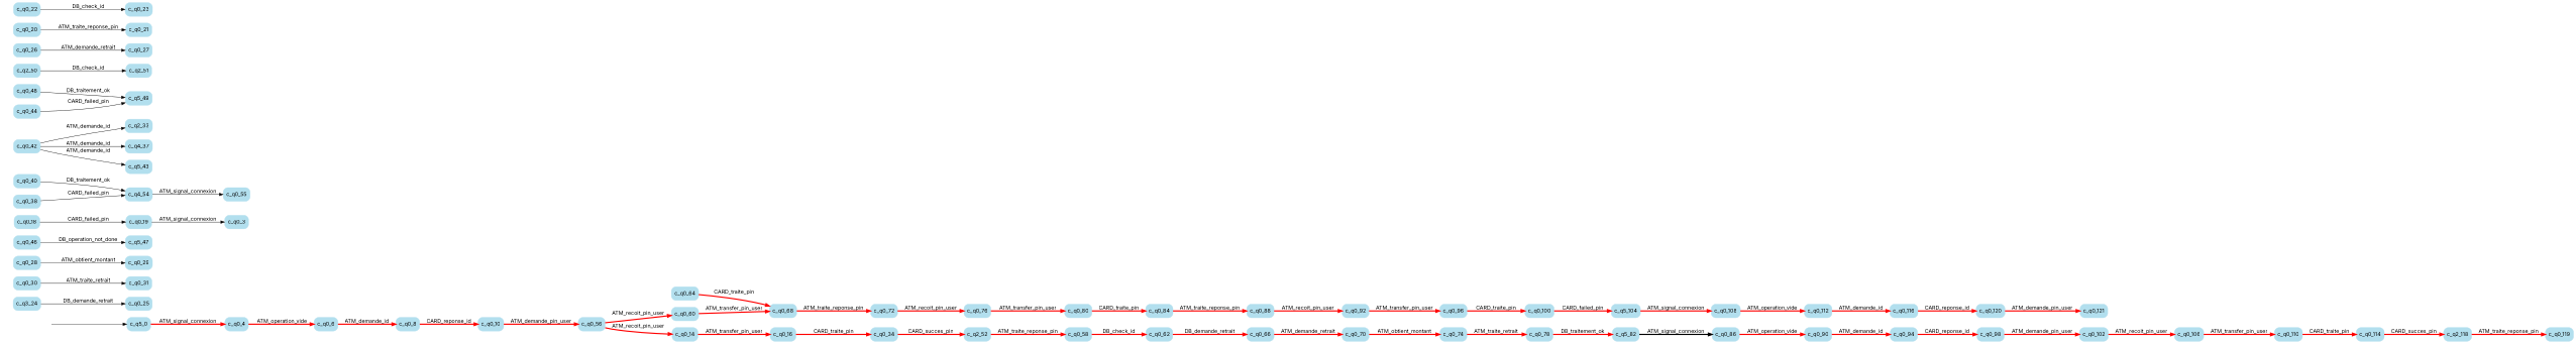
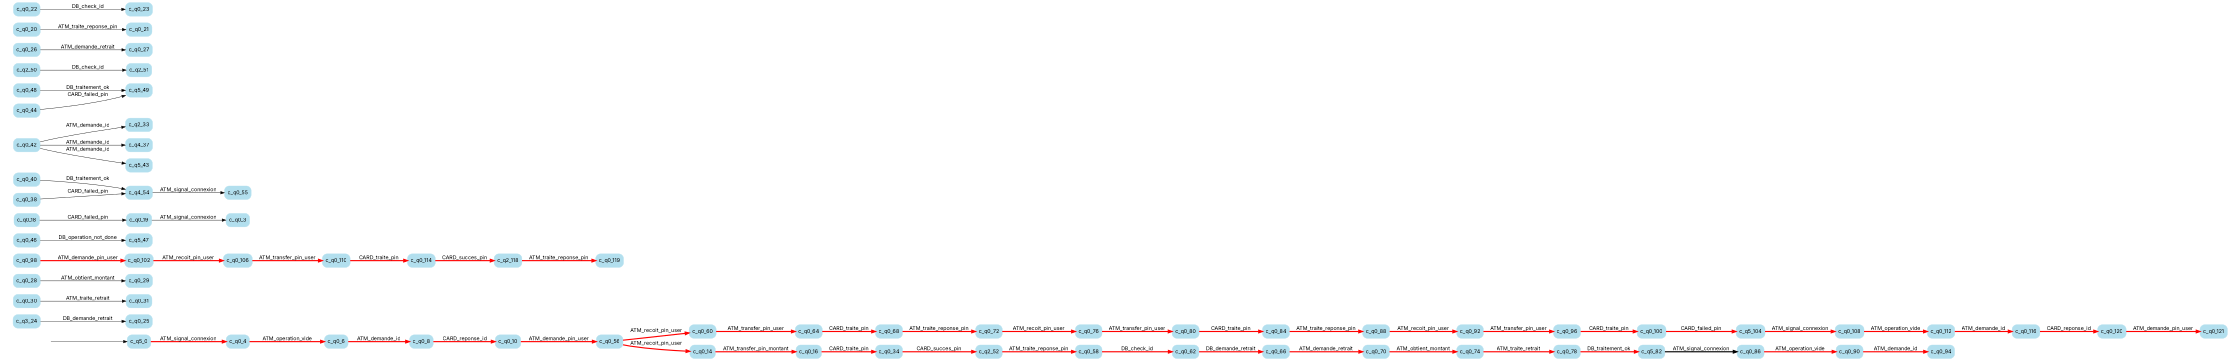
  digraph {
    fontname=Inter
    rankdir=LR
    node [fontname=Inter style="rounded, filled" color=lightblue2 shape=box]
    edge [fontname=Inter color=red penwidth=3]
    start_c_q5_0 [style=invisible color="" shape=""]
    n2 [label=c_q5_0]
    n3 [label=c_q0_4]
    n4 [label=c_q3_24]
    n5 [label=c_q0_25]
    n6 [label=c_q0_86]
    n7 [label=c_q0_90]
    n8 [label=c_q0_94]
    n9 [label=c_q0_30]
    n10 [label=c_q0_31]
    n11 [label=c_q0_62]
    n12 [label=c_q0_66]
    n13 [label=c_q0_70]
    n14 [label=c_q0_72]
    n15 [label=c_q0_76]
    n16 [label=c_q0_80]
    n17 [label=c_q0_29]
    n18 [label=c_q0_116]
    n19 [label=c_q0_120]
    n20 [label=c_q0_121]
    n21 [label=c_q0_110]
    n22 [label=c_q0_114]
    n23 [label=c_q2_118]
    n24 [label=c_q0_10]
    n25 [label=c_q0_56]
    n26 [label=c_q0_60]
    n27 [label=c_q0_14]
    n28 [label=c_q0_84]
    n29 [label=c_q0_8]
    n30 [label=c_q0_46]
    n31 [label=c_q5_47]
    n32 [label=c_q0_3]
    n33 [label=c_q4_54]
    n34 [label=c_q0_55]
    n35 [label=c_q0_74]
    n36 [label=c_q0_78]
    n37 [label=c_q2_33]
    n38 [label=c_q0_48]
    n39 [label=c_q5_49]
    n40 [label=c_q2_51]
    n41 [label=c_q0_96]
    n42 [label=c_q0_100]
    n43 [label=c_q5_104]
    n44 [label=c_q0_28]
    n45 [label=c_q0_88]
    n46 [label=c_q0_44]
    n47 [label=c_q0_42]
    n48 [label=c_q4_37]
    n49 [label=c_q5_43]
    n50 [label=c_q0_106]
    n51 [label=c_q0_64]
    n52 [label=c_q0_16]
    n53 [label=c_q0_92]
    n54 [label=c_q0_108]
    n55 [label=c_q0_19]
    n56 [label=c_q0_68]
    n57 [label=c_q0_34]
    n58 [label=c_q2_52]
    n59 [label=c_q0_119]
    n60 [label=c_q0_98]
    n61 [label=c_q0_102]
    n62 [label=c_q2_50]
    n63 [label=c_q0_6]
    n64 [label=c_q0_40]
    n65 [label=c_q0_27]
    n66 [label=c_q0_112]
    n67 [label=c_q0_20]
    n68 [label=c_q0_21]
    n69 [label=c_q0_18]
    n70 [label=c_q0_58]
    n71 [label=c_q5_82]
    n72 [label=c_q0_22]
    n73 [label=c_q0_23]
    n74 [label=c_q0_26]
    n75 [label=c_q0_38]
    start_c_q5_0 -> n2 [color="" penwidth=""]
    n2 -> n3 [label=ATM_signal_connexion]
    n3 -> n63 [label=ATM_operation_vide]
    n4 -> n5 [label=DB_demande_retrait color="" penwidth=""]
    n6 -> n7 [label=ATM_operation_vide]
    n7 -> n8 [label=ATM_demande_id]
-   n8 -> n60 [label=CARD_reponse_id]
    n9 -> n10 [label=ATM_traite_retrait color="" penwidth=""]
    n11 -> n12 [label=DB_demande_retrait]
    n12 -> n13 [label=ATM_demande_retrait]
    n13 -> n35 [label=ATM_obtient_montant]
    n14 -> n15 [label=ATM_recoit_pin_user]
    n15 -> n16 [label=ATM_transfer_pin_user]
    n16 -> n28 [label=CARD_traite_pin]
    n18 -> n19 [label=CARD_reponse_id]
    n19 -> n20 [label=ATM_demande_pin_user]
    n21 -> n22 [label=CARD_traite_pin]
    n22 -> n23 [label=CARD_succes_pin]
    n23 -> n59 [label=ATM_traite_reponse_pin]
    n24 -> n25 [label=ATM_demande_pin_user]
    n25 -> n26 [label=ATM_recoit_pin_user]
    n25 -> n27 [label=ATM_recoit_pin_user]
-   n26 -> n56 [label=ATM_transfer_pin_user]
-   n27 -> n52 [label=ATM_transfer_pin_user]
+   n26 -> n51 [label=ATM_transfer_pin_user]
+   n27 -> n52 [label=ATM_transfer_pin_montant]
    n28 -> n45 [label=ATM_traite_reponse_pin]
    n29 -> n24 [label=CARD_reponse_id]
    n30 -> n31 [label=DB_operation_not_done color="" penwidth=""]
    n33 -> n34 [label=ATM_signal_connexion color="" penwidth=""]
    n35 -> n36 [label=ATM_traite_retrait]
    n36 -> n71 [label=DB_traitement_ok]
    n38 -> n39 [label=DB_traitement_ok color="" penwidth=""]
    n41 -> n42 [label=CARD_traite_pin]
    n42 -> n43 [label=CARD_failed_pin]
    n43 -> n54 [label=ATM_signal_connexion]
    n44 -> n17 [label=ATM_obtient_montant color="" penwidth=""]
    n45 -> n53 [label=ATM_recoit_pin_user]
    n46 -> n39 [label=CARD_failed_pin color="" penwidth=""]
    n47 -> n37 [label=ATM_demande_id color="" penwidth=""]
    n47 -> n48 [label=ATM_demande_id color="" penwidth=""]
    n47 -> n49 [label=ATM_demande_id color="" penwidth=""]
    n50 -> n21 [label=ATM_transfer_pin_user]
    n51 -> n56 [label=CARD_traite_pin]
    n52 -> n57 [label=CARD_traite_pin]
    n53 -> n41 [label=ATM_transfer_pin_user]
    n54 -> n66 [label=ATM_operation_vide]
    n55 -> n32 [label=ATM_signal_connexion color="" penwidth=""]
    n56 -> n14 [label=ATM_traite_reponse_pin]
    n57 -> n58 [label=CARD_succes_pin]
    n58 -> n70 [label=ATM_traite_reponse_pin]
    n60 -> n61 [label=ATM_demande_pin_user]
    n61 -> n50 [label=ATM_recoit_pin_user]
    n62 -> n40 [label=DB_check_id color="" penwidth=""]
    n63 -> n29 [label=ATM_demande_id]
    n64 -> n33 [label=DB_traitement_ok color="" penwidth=""]
    n66 -> n18 [label=ATM_demande_id]
    n67 -> n68 [label=ATM_traite_reponse_pin color="" penwidth=""]
    n69 -> n55 [label=CARD_failed_pin color="" penwidth=""]
    n70 -> n11 [label=DB_check_id]
    n71 -> n6 [color=black label=ATM_signal_connexion]
    n72 -> n73 [label=DB_check_id color="" penwidth=""]
    n74 -> n65 [label=ATM_demande_retrait color="" penwidth=""]
    n75 -> n33 [label=CARD_failed_pin color="" penwidth=""]
  }
